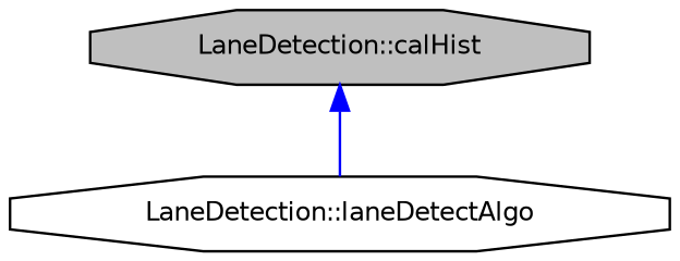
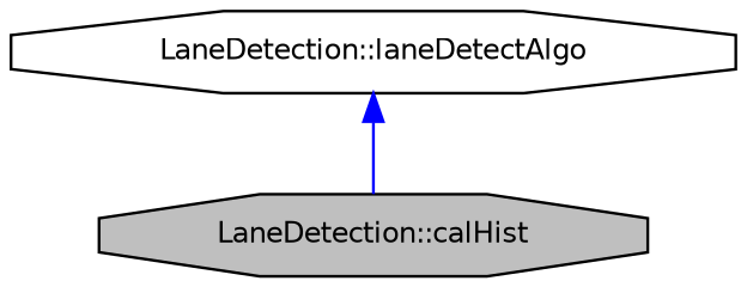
  digraph {
    rankdir=TB
    node [color=black fontname=Helvetica fontsize=10 shape=octagon style=filled]
    n1 [fillcolor=grey75 fontcolor=black height=0.2 label="LaneDetection::calHist" width=0.4]
    n2 [fillcolor=white height=0.2 label="LaneDetection::laneDetectAlgo" width=0.4]
-   n1 -> n2 [color=blue dir=back fontname=Helvetica fontsize=10 labelfontname=Helvetica labelfontsize=10 style=solid]
+   n2 -> n1 [color=blue dir=back fontname=Helvetica fontsize=10 labelfontname=Helvetica labelfontsize=10 style=solid]
  }
